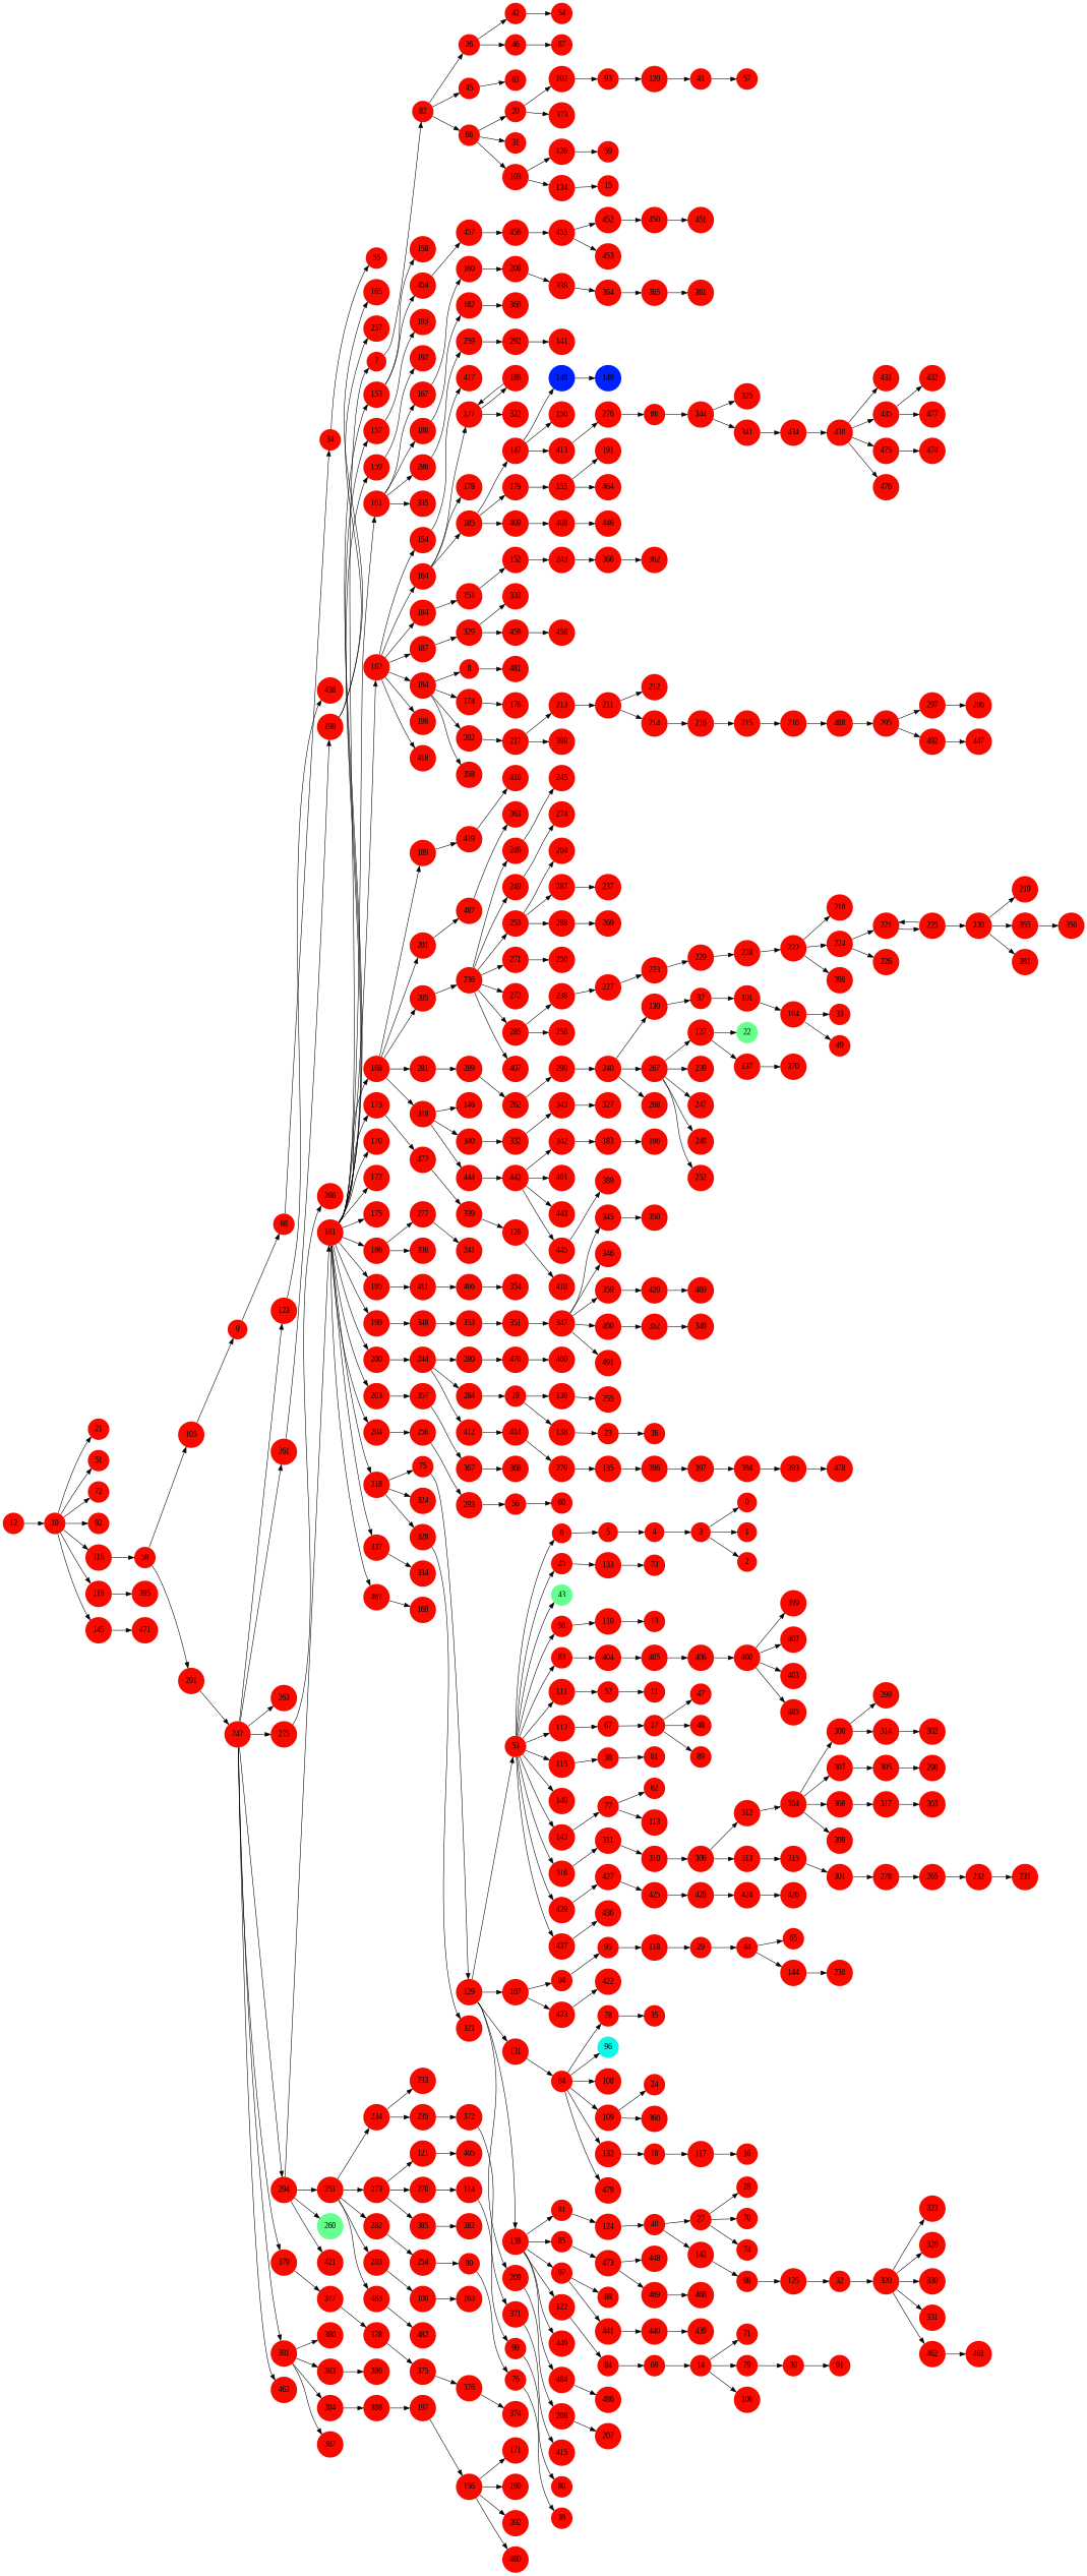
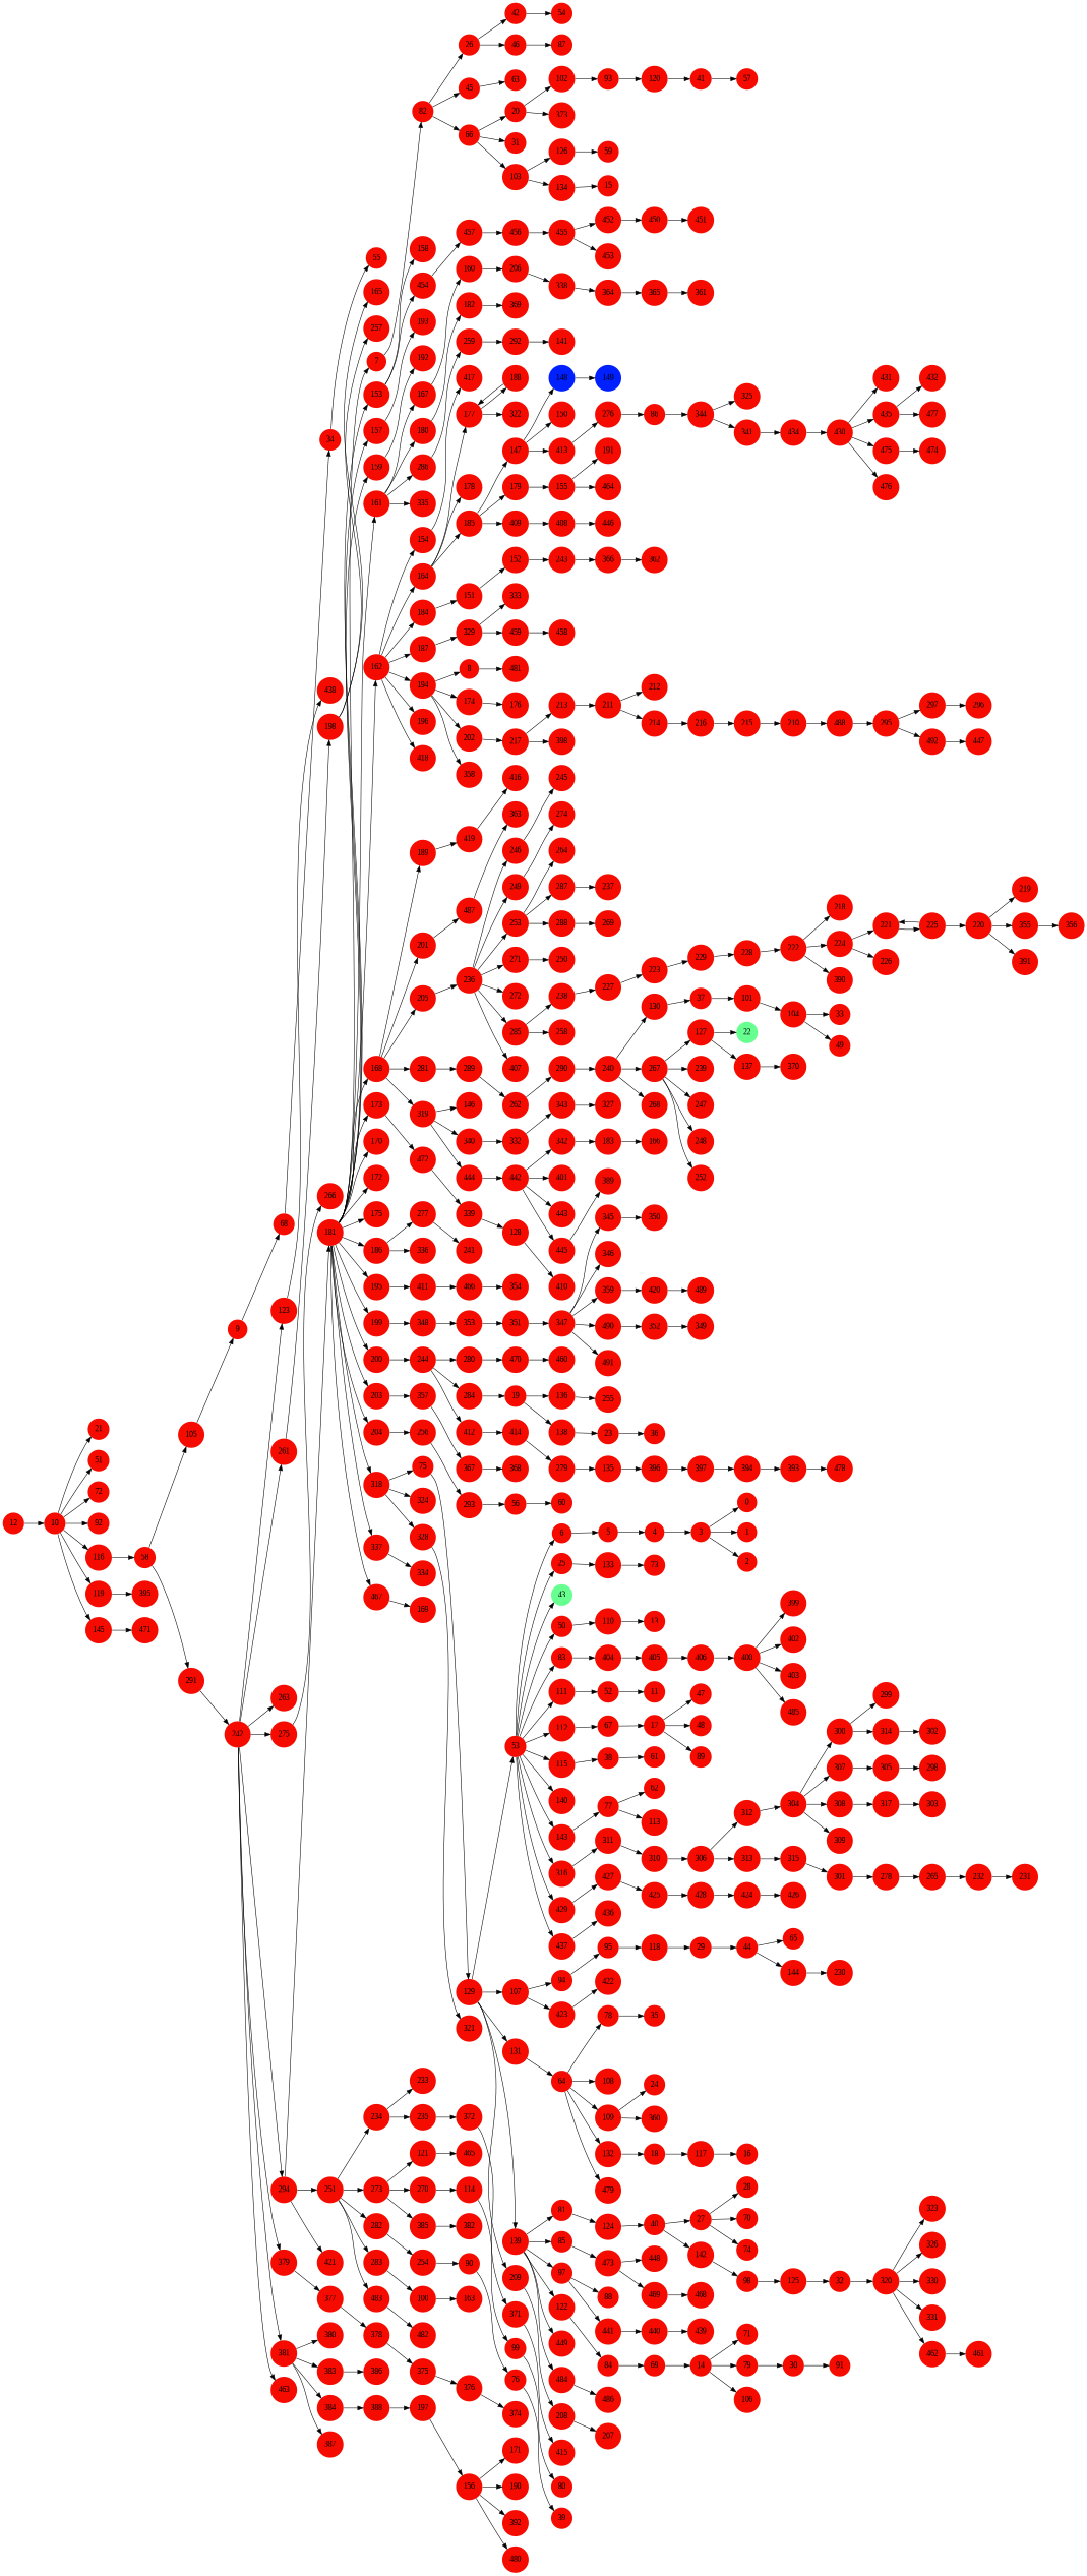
  digraph {
    fontname="Liberation Serif"
    rankdir=LR
    node [fillcolor="#f60b00" fontname="Liberation Serif" penwidth=0 shape=circle style=filled]
    edge [fontname="Liberation Serif"]
    3
    0
    1
    2
    4
    5
    6
    7
    82
    26
    45
    66
    8
    481
    9
    68
    34
    10
    21
    51
    72
    92
    116
    119
    145
    58
    395
    471
    12
    14
    71
    79
    106
    30
    17
    47
    48
    89
    18
    117
    16
    19
    136
    138
    255
    23
    20
    102
    373
    93
    22 [fillcolor="#66ff90"]
    36
    25
    133
    73
    42
    46
    54
    87
    27
    28
    70
    74
    29
    44
    65
    144
    91
    32
    320
    323
    326
    330
    331
    462
    55
    37
    101
    104
    38
    61
    40
    142
    98
    41
    57
    43 [fillcolor="#66ff90"]
    230
    63
    50
    110
    13
    52
    11
    53
    83
    111
    112
    115
    140
    143
    316
    429
    437
    404
    67
    77
    311
    427
    436
    56
    60
    105
    291
    242
    64
    78
-   96 [fillcolor="#0ff8e7"]
    108
    109
    132
    479
    35
    24
    360
    31
    103
    126
    134
    69
    75
    129
    107
    131
    139
    209
    76
    39
    62
    113
    81
    124
    405
    84
    85
    473
    448
    469
    86
    344
    325
    341
    90
    120
    94
    95
    118
    97
    88
    441
    440
    125
    99
    80
    100
    163
    33
    49
    59
    15
    423
    422
    114
    121
    465
    122
    123
    438
    127
    137
    370
    128
    410
    449
    484
    208
    130
    135
    396
    397
    486
    148 [fillcolor="#0020ff"]
    147
    150
    413
    149 [fillcolor="#0020ff"]
    276
    151
    152
    243
    366
    153
    158
    454
    457
    154
    417
    155
    191
    464
    156
    171
    190
    392
    480
    157
    193
    159
    192
    160
    206
    338
    161
    167
    180
    286
    335
    182
    259
    162
    164
    184
    187
    194
    196
    418
    177
    178
    185
    329
    174
    202
    358
    188
    322
    179
    409
    168
    189
    201
    205
    281
    319
    419
    487
    236
    289
    146
    340
    444
    173
    472
    339
    176
    369
    181
    170
    172
    175
    186
    195
    199
    200
    203
    204
    318
    337
    467
    277
    336
    411
    348
    244
    357
    256
    324
    328
    334
    169
    183
    166
    408
    241
    333
    459
    416
    217
    466
    197
    198
    165
    257
    353
    280
    284
    412
    363
    213
    398
    367
    293
    246
    249
    253
    271
    272
    285
    407
    364
    207
    210
    488
    295
    211
    212
    214
    216
    215
    220
    219
    355
    391
    356
    221
    225
    222
    218
    224
    390
    226
    223
    229
    228
    227
    232
    231
    234
    233
    235
    372
    371
    245
    274
    264
    287
    288
    250
    238
    258
    240
    267
    268
    239
    247
    248
    252
    261
    263
    275
    294
    379
    381
    463
    266
    251
-   260 [fillcolor="#66ff90"]
    421
    377
    380
    383
    384
    387
    362
    470
    414
    273
    282
    283
    483
    270
    385
    254
    482
    237
    269
    292
    141
    262
    290
    265
    382
    278
    279
    460
    297
    492
    296
    447
    300
    299
    314
    302
    301
    304
    307
    308
    309
    305
    317
    298
    306
    312
    313
    315
    303
    310
    321
    332
    442
    461
    458
    343
    327
    365
    434
    430
    342
    345
    350
    347
    346
    359
    490
    491
    420
    352
    351
    349
    368
    489
    361
    415
    375
    376
    374
    378
    386
    388
    393
    478
    394
    400
    399
    402
    403
    485
    406
    446
    354
    424
    426
    425
    428
    431
    435
    475
    476
    432
    477
    474
    439
    401
    443
    445
    389
    450
    451
    452
    456
    455
    453
    468
    3 -> 0
    3 -> 1
    3 -> 2
    4 -> 3
    5 -> 4
    6 -> 5
    7 -> 82
    82 -> 26
    82 -> 45
    82 -> 66
    26 -> 42
    26 -> 46
    45 -> 63
    66 -> 20
    66 -> 31
    66 -> 103
    8 -> 481
    9 -> 68
    68 -> 34
    34 -> 55
    10 -> 21
    10 -> 51
    10 -> 72
    10 -> 92
    10 -> 116
    10 -> 119
    10 -> 145
    116 -> 58
    119 -> 395
    145 -> 471
    58 -> 105
    58 -> 291
    12 -> 10
    14 -> 71
    14 -> 79
    14 -> 106
    79 -> 30
    30 -> 91
    17 -> 47
    17 -> 48
    17 -> 89
    18 -> 117
    117 -> 16
    19 -> 136
    19 -> 138
    136 -> 255
    138 -> 23
    23 -> 36
    20 -> 102
    20 -> 373
    102 -> 93
    93 -> 120
    25 -> 133
    133 -> 73
    42 -> 54
    46 -> 87
    27 -> 28
    27 -> 70
    27 -> 74
    29 -> 44
    44 -> 65
    44 -> 144
    144 -> 230
    32 -> 320
    320 -> 323
    320 -> 326
    320 -> 330
    320 -> 331
    320 -> 462
    462 -> 461
    37 -> 101
    101 -> 104
    104 -> 33
    104 -> 49
    38 -> 61
    40 -> 27
    40 -> 142
    142 -> 98
    98 -> 125
    41 -> 57
    50 -> 110
    110 -> 13
    52 -> 11
    53 -> 6
    53 -> 25
    53 -> 43
    53 -> 50
    53 -> 83
    53 -> 111
    53 -> 112
    53 -> 115
    53 -> 140
    53 -> 143
    53 -> 316
    53 -> 429
    53 -> 437
    83 -> 404
    111 -> 52
    112 -> 67
    115 -> 38
    143 -> 77
    316 -> 311
    429 -> 427
    437 -> 436
    404 -> 405
    67 -> 17
    77 -> 62
    77 -> 113
    311 -> 310
    427 -> 425
    56 -> 60
    105 -> 9
    291 -> 242
    242 -> 123
    242 -> 261
    242 -> 263
    242 -> 275
    242 -> 294
    242 -> 379
    242 -> 381
    242 -> 463
    64 -> 78
-   64 -> 96
    64 -> 108
    64 -> 109
    64 -> 132
    64 -> 479
    78 -> 35
    109 -> 24
    109 -> 360
    132 -> 18
    103 -> 126
    103 -> 134
    126 -> 59
    134 -> 15
    69 -> 14
    75 -> 129
    129 -> 53
    129 -> 107
    129 -> 131
    129 -> 139
    129 -> 209
    107 -> 94
    107 -> 423
    131 -> 64
    139 -> 81
    139 -> 85
    139 -> 97
    139 -> 122
    139 -> 449
    139 -> 484
    209 -> 208
    76 -> 39
    81 -> 124
    124 -> 40
    405 -> 406
    84 -> 69
    85 -> 473
    473 -> 448
    473 -> 469
    469 -> 468
    86 -> 344
    344 -> 325
    344 -> 341
    341 -> 434
    90 -> 76
    120 -> 41
    94 -> 95
    95 -> 118
    118 -> 29
    97 -> 88
    97 -> 441
    441 -> 440
    440 -> 439
    125 -> 32
    99 -> 80
    100 -> 163
    423 -> 422
    114 -> 99
    121 -> 465
    122 -> 84
    123 -> 438
    127 -> 22
    127 -> 137
    137 -> 370
    128 -> 410
    484 -> 486
    208 -> 207
    130 -> 37
    135 -> 396
    396 -> 397
    397 -> 394
    148 -> 149
    147 -> 148
    147 -> 150
    147 -> 413
    413 -> 276
    276 -> 86
    151 -> 152
    152 -> 243
    243 -> 366
    366 -> 362
    153 -> 158
    153 -> 454
    454 -> 457
    457 -> 456
    154 -> 417
    155 -> 191
    155 -> 464
    156 -> 171
    156 -> 190
    156 -> 392
    156 -> 480
    157 -> 193
    159 -> 192
    160 -> 206
    206 -> 338
    338 -> 364
    161 -> 167
    161 -> 180
    161 -> 286
    161 -> 335
    167 -> 160
    180 -> 182
    286 -> 259
    182 -> 369
    259 -> 292
    162 -> 154
    162 -> 164
    162 -> 184
    162 -> 187
    162 -> 194
    162 -> 196
    162 -> 418
    164 -> 177
    164 -> 178
    164 -> 185
    184 -> 151
    187 -> 329
    194 -> 8
    194 -> 174
    194 -> 202
    194 -> 358
    177 -> 188
    177 -> 322
    185 -> 147
    185 -> 179
    185 -> 409
    329 -> 333
    329 -> 459
    174 -> 176
    202 -> 217
    188 -> 177
    179 -> 155
    409 -> 408
    168 -> 189
    168 -> 201
    168 -> 205
    168 -> 281
    168 -> 319
    189 -> 419
    201 -> 487
    205 -> 236
    281 -> 289
    319 -> 146
    319 -> 340
    319 -> 444
    419 -> 416
    487 -> 363
    236 -> 246
    236 -> 249
    236 -> 253
    236 -> 271
    236 -> 272
    236 -> 285
    236 -> 407
    289 -> 262
    340 -> 332
    444 -> 442
    173 -> 472
    472 -> 339
    339 -> 128
    181 -> 7
    181 -> 153
    181 -> 157
    181 -> 159
    181 -> 161
    181 -> 162
    181 -> 168
    181 -> 173
    181 -> 170
    181 -> 172
    181 -> 175
    181 -> 186
    181 -> 195
    181 -> 199
    181 -> 200
    181 -> 203
    181 -> 204
    181 -> 318
    181 -> 337
    181 -> 467
    186 -> 277
    186 -> 336
    195 -> 411
    199 -> 348
    200 -> 244
    203 -> 357
    204 -> 256
    318 -> 75
    318 -> 324
    318 -> 328
    337 -> 334
    467 -> 169
    277 -> 241
    411 -> 466
    348 -> 353
    244 -> 280
    244 -> 284
    244 -> 412
    357 -> 367
    256 -> 293
    328 -> 321
    183 -> 166
    408 -> 446
    459 -> 458
    217 -> 213
    217 -> 398
    466 -> 354
    197 -> 156
    198 -> 165
    198 -> 257
    353 -> 351
    280 -> 470
    284 -> 19
    412 -> 414
    213 -> 211
    367 -> 368
    293 -> 56
    246 -> 245
    249 -> 274
    253 -> 264
    253 -> 287
    253 -> 288
    271 -> 250
    285 -> 238
    285 -> 258
    364 -> 365
    210 -> 488
    488 -> 295
    295 -> 297
    295 -> 492
    211 -> 212
    211 -> 214
    214 -> 216
    216 -> 215
    215 -> 210
    220 -> 219
    220 -> 355
    220 -> 391
    355 -> 356
    221 -> 225
    225 -> 220
    225 -> 221
    222 -> 218
    222 -> 224
    222 -> 390
    224 -> 221
    224 -> 226
    223 -> 229
    229 -> 228
    228 -> 222
    227 -> 223
    232 -> 231
    234 -> 233
    234 -> 235
    235 -> 372
    372 -> 371
    371 -> 415
    287 -> 237
    288 -> 269
    238 -> 227
    240 -> 130
    240 -> 267
    240 -> 268
    267 -> 127
    267 -> 239
    267 -> 247
    267 -> 248
    267 -> 252
    261 -> 198
    275 -> 266
    294 -> 181
    294 -> 251
-   294 -> 260
    294 -> 421
    379 -> 377
    381 -> 380
    381 -> 383
    381 -> 384
    381 -> 387
    251 -> 234
    251 -> 273
    251 -> 282
    251 -> 283
    251 -> 483
    377 -> 378
    383 -> 386
    384 -> 388
    470 -> 460
    414 -> 279
    273 -> 121
    273 -> 270
    273 -> 385
    282 -> 254
    283 -> 100
    483 -> 482
    270 -> 114
    385 -> 382
    254 -> 90
    292 -> 141
    262 -> 290
    290 -> 240
    265 -> 232
    278 -> 265
    279 -> 135
    297 -> 296
    492 -> 447
    300 -> 299
    300 -> 314
    314 -> 302
    301 -> 278
    304 -> 300
    304 -> 307
    304 -> 308
    304 -> 309
    307 -> 305
    308 -> 317
    305 -> 298
    317 -> 303
    306 -> 312
    306 -> 313
    312 -> 304
    313 -> 315
    315 -> 301
    310 -> 306
    332 -> 343
    442 -> 342
    442 -> 401
    442 -> 443
    442 -> 445
    343 -> 327
    365 -> 361
    434 -> 430
    430 -> 431
    430 -> 435
    430 -> 475
    430 -> 476
    342 -> 183
    345 -> 350
    347 -> 345
    347 -> 346
    347 -> 359
    347 -> 490
    347 -> 491
    359 -> 420
    490 -> 352
    420 -> 489
    352 -> 349
    351 -> 347
    375 -> 376
    376 -> 374
    378 -> 375
    388 -> 197
    393 -> 478
    394 -> 393
    400 -> 399
    400 -> 402
    400 -> 403
    400 -> 485
    406 -> 400
    424 -> 426
    425 -> 428
    428 -> 424
    435 -> 432
    435 -> 477
    475 -> 474
    445 -> 389
    450 -> 451
    452 -> 450
    456 -> 455
    455 -> 452
    455 -> 453
  }
